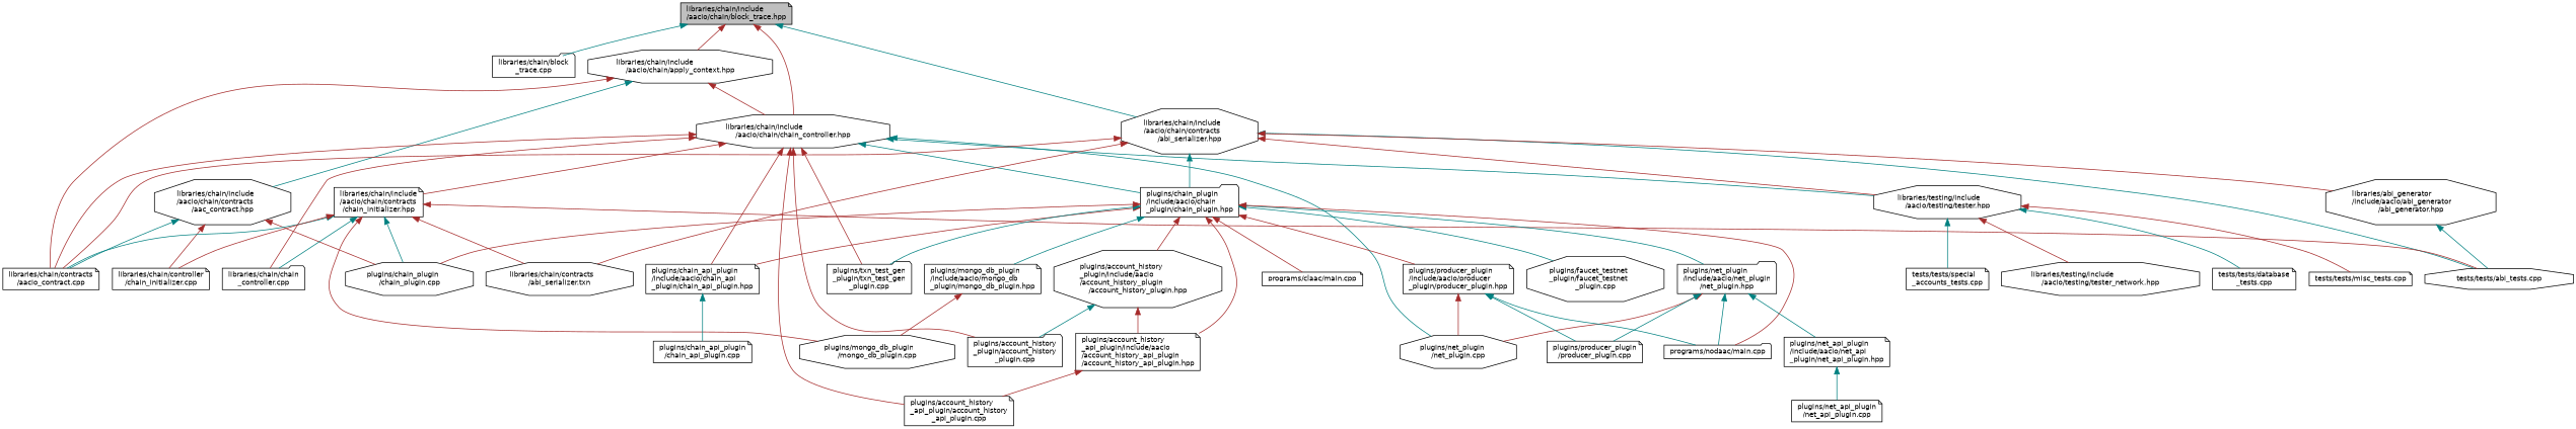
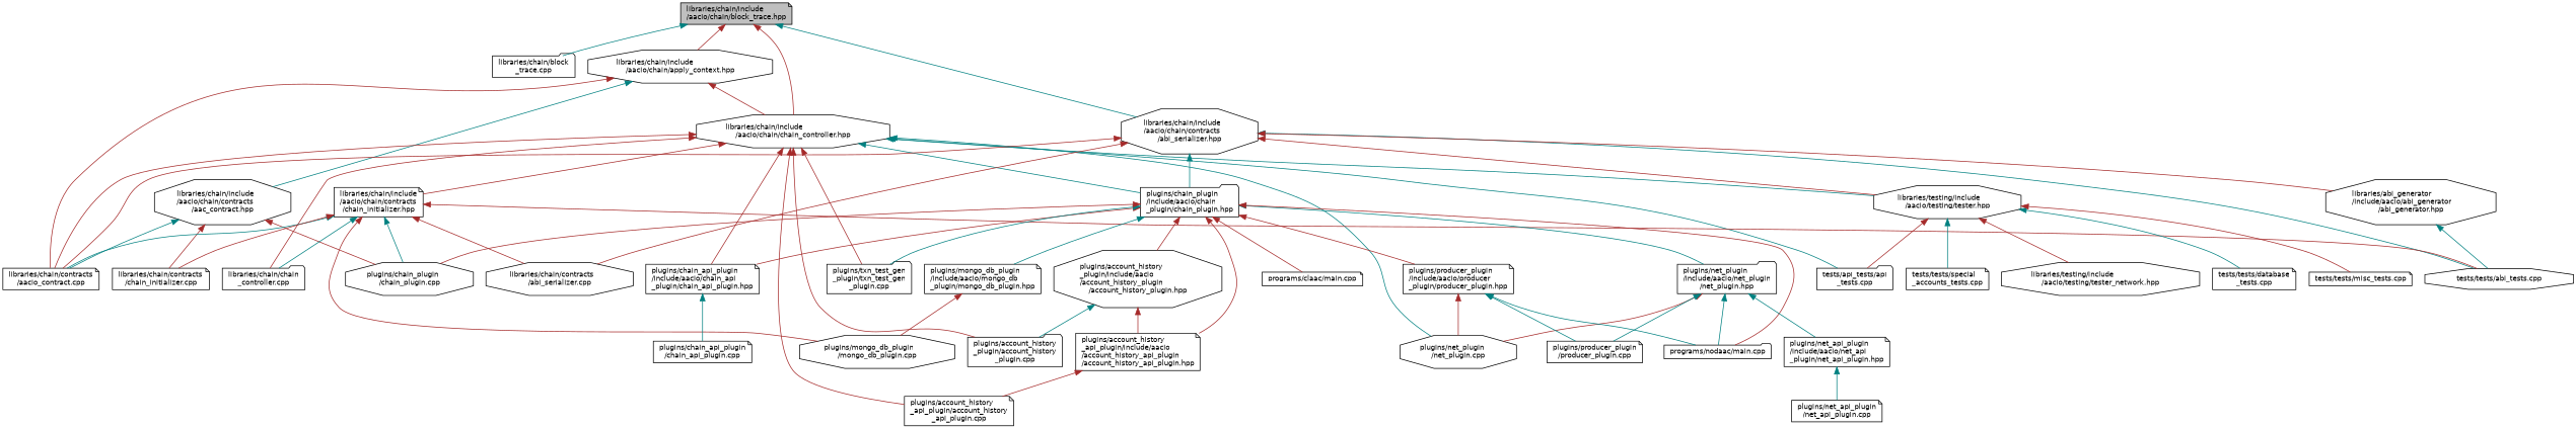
  digraph {
    node [color=black fillcolor=white fontname=Helvetica fontsize=10 shape=note style=filled]
    edge [color=brown dir=back fontname=Helvetica fontsize=10 labelfontname=Helvetica labelfontsize=10 style=solid]
    n1 [fillcolor=grey75 fontcolor=black height=0.2 label="libraries/chain/include\l/aacio/chain/block_trace.hpp" width=0.4]
    n2 [height=0.2 label="libraries/chain/block\l_trace.cpp" shape=folder width=0.4]
    n3 [height=0.2 label="libraries/chain/include\l/aacio/chain/apply_context.hpp" shape=octagon width=0.4]
    n4 [height=0.2 label="libraries/chain/include\l/aacio/chain/chain_controller.hpp" shape=octagon width=0.4]
    n5 [height=0.2 label="libraries/chain/include\l/aacio/chain/contracts\l/abi_serializer.hpp" shape=octagon width=0.4]
    n6 [height=0.2 label="libraries/chain/contracts\l/aacio_contract.cpp" width=0.4]
    n7 [height=0.2 label="libraries/chain/include\l/aacio/chain/contracts\l/aac_contract.hpp" shape=octagon width=0.4]
    n8 [height=0.2 label="libraries/chain/chain\l_controller.cpp" shape=folder width=0.4]
    n9 [height=0.2 label="libraries/chain/include\l/aacio/chain/contracts\l/chain_initializer.hpp" width=0.4]
    n10 [height=0.2 label="libraries/testing/include\l/aacio/testing/tester.hpp" shape=octagon width=0.4]
+   n11 [height=0.2 label="tests/api_tests/api\l_tests.cpp" shape=folder width=0.4]
    n12 [height=0.2 label="plugins/account_history\l_api_plugin/account_history\l_api_plugin.cpp" width=0.4]
    n13 [height=0.2 label="plugins/account_history\l_plugin/account_history\l_plugin.cpp" shape=folder width=0.4]
    n14 [height=0.2 label="plugins/chain_api_plugin\l/include/aacio/chain_api\l_plugin/chain_api_plugin.hpp" width=0.4]
    n15 [height=0.2 label="plugins/chain_plugin\l/include/aacio/chain\l_plugin/chain_plugin.hpp" shape=folder width=0.4]
    n16 [height=0.2 label="plugins/net_plugin\l/net_plugin.cpp" shape=octagon width=0.4]
    n17 [height=0.2 label="plugins/txn_test_gen\l_plugin/txn_test_gen\l_plugin.cpp" shape=folder width=0.4]
-   n18 [height=0.2 label="libraries/chain/contracts\l/abi_serializer.txn" shape=octagon width=0.4]
+   n18 [height=0.2 label="libraries/chain/contracts\l/abi_serializer.cpp" shape=octagon width=0.4]
    n19 [height=0.2 label="tests/tests/abi_tests.cpp" shape=octagon width=0.4]
    n20 [height=0.2 label="libraries/abi_generator\l/include/aacio/abi_generator\l/abi_generator.hpp" shape=octagon width=0.4]
-   n21 [height=0.2 label="libraries/chain/controller\l/chain_initializer.cpp" width=0.4]
+   n21 [height=0.2 label="libraries/chain/contracts\l/chain_initializer.cpp" width=0.4]
    n22 [height=0.2 label="plugins/chain_plugin\l/chain_plugin.cpp" shape=octagon width=0.4]
    n23 [height=0.2 label="plugins/mongo_db_plugin\l/mongo_db_plugin.cpp" shape=octagon width=0.4]
    n24 [height=0.2 label="tests/tests/special\l_accounts_tests.cpp" width=0.4]
    n25 [height=0.2 label="libraries/testing/include\l/aacio/testing/tester_network.hpp" shape=octagon width=0.4]
    n26 [height=0.2 label="tests/tests/database\l_tests.cpp" width=0.4]
    n27 [height=0.2 label="tests/tests/misc_tests.cpp" width=0.4]
    n28 [height=0.2 label="plugins/chain_api_plugin\l/chain_api_plugin.cpp" width=0.4]
    n29 [height=0.2 label="plugins/account_history\l_api_plugin/include/aacio\l/account_history_api_plugin\l/account_history_api_plugin.hpp" width=0.4]
    n30 [height=0.2 label="plugins/account_history\l_plugin/include/aacio\l/account_history_plugin\l/account_history_plugin.hpp" shape=octagon width=0.4]
-   n31 [height=0.2 label="plugins/faucet_testnet\l_plugin/faucet_testnet\l_plugin.cpp" shape=octagon width=0.4]
    n32 [height=0.2 label="plugins/mongo_db_plugin\l/include/aacio/mongo_db\l_plugin/mongo_db_plugin.hpp" width=0.4]
    n33 [height=0.2 label="plugins/net_plugin\l/include/aacio/net_plugin\l/net_plugin.hpp" shape=folder width=0.4]
    n34 [height=0.2 label="programs/nodaac/main.cpp" shape=folder width=0.4]
    n35 [height=0.2 label="plugins/producer_plugin\l/include/aacio/producer\l_plugin/producer_plugin.hpp" width=0.4]
    n36 [height=0.2 label="programs/claac/main.cpp" width=0.4]
    n37 [height=0.2 label="plugins/net_api_plugin\l/include/aacio/net_api\l_plugin/net_api_plugin.hpp" width=0.4]
    n38 [height=0.2 label="plugins/producer_plugin\l/producer_plugin.cpp" width=0.4]
    n39 [height=0.2 label="plugins/net_api_plugin\l/net_api_plugin.cpp" width=0.4]
    n1 -> n2 [color=teal]
    n1 -> n3
    n1 -> n4
    n1 -> n5 [color=teal]
    n3 -> n4
    n3 -> n6
    n3 -> n7 [color=teal]
    n4 -> n6
    n4 -> n8
    n4 -> n9
    n4 -> n10 [color=teal]
+   n4 -> n11 [color=teal]
    n4 -> n12
    n4 -> n13
    n4 -> n14
    n4 -> n15 [color=teal]
    n4 -> n16 [color=teal]
    n4 -> n17
    n5 -> n6
    n5 -> n10
    n5 -> n15 [color=teal]
    n5 -> n18
    n5 -> n19 [color=teal]
    n5 -> n20
    n7 -> n6 [color=teal]
    n7 -> n21
    n7 -> n22
    n9 -> n6 [color=teal]
    n9 -> n8 [color=teal]
    n9 -> n18
    n9 -> n19
    n9 -> n21
    n9 -> n22 [color=teal]
    n9 -> n23
+   n10 -> n11
    n10 -> n24 [color=teal]
    n10 -> n25
    n10 -> n26 [color=teal]
    n10 -> n27
    n14 -> n28 [color=teal]
    n15 -> n14
    n15 -> n17 [color=teal]
    n15 -> n22
    n15 -> n29
    n15 -> n30
-   n15 -> n31 [color=teal]
    n15 -> n32 [color=teal]
    n15 -> n33 [color=teal]
    n15 -> n34
    n15 -> n35
    n15 -> n36
    n20 -> n19 [color=teal]
    n29 -> n12
    n30 -> n13 [color=teal]
    n30 -> n29
    n32 -> n23
    n33 -> n16
    n33 -> n34 [color=teal]
    n33 -> n37 [color=teal]
    n33 -> n38 [color=teal]
    n35 -> n16
    n35 -> n34 [color=teal]
    n35 -> n38 [color=teal]
    n37 -> n39 [color=teal]
  }
